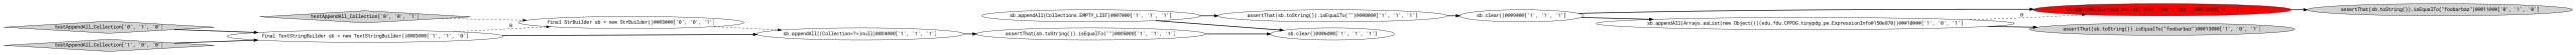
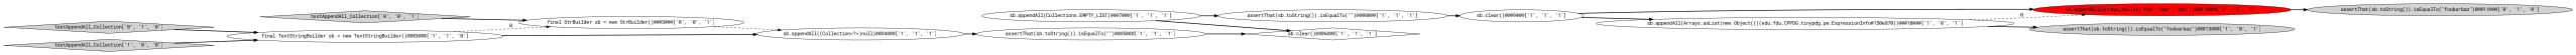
  digraph {
    fontname="Roboto Mono"
    rankdir=LR
    node [fillcolor=white fontname="Roboto Mono" shape=ellipse style=filled]
    edge [fontname="Roboto Mono" style=bold]
    n1 [label="final TextStringBuilder sb = new TextStringBuilder()@@@3@@@['1', '1', '0']"]
    n2 [label="final StrBuilder sb = new StrBuilder()@@@3@@@['0', '0', '1']"]
    n3 [label="sb.appendAll((Collection<?>)null)@@@4@@@['1', '1', '1']"]
    n4 [label="assertThat(sb.toString()).isEqualTo(\"\")@@@5@@@['1', '1', '1']"]
    n5 [fillcolor=lightgray label="testAppendAll_Collection['0', '1', '0']" shape=diamond]
    n6 [fillcolor=lightgray label="testAppendAll_Collection['1', '0', '0']" shape=diamond]
    n7 [fillcolor=lightgray label="assertThat(sb.toString()).isEqualTo(\"foobarbaz\")@@@13@@@['1', '0', '1']"]
    n8 [label="sb.clear()@@@9@@@['1', '1', '1']"]
    n9 [fillcolor=red label="sb.appendAll(Arrays.asList(\"foo\",\"bar\",\"baz\"))@@@10@@@['0', '1', '0']"]
    n10 [label="sb.appendAll(Arrays.asList(new Object((((edu.fdu.CPPDG.tinypdg.pe.ExpressionInfo@150e870))@@@10@@@['1', '0', '1']"]
    n11 [fillcolor=lightgray label="assertThat(sb.toString()).isEqualTo(\"foobarbaz\")@@@11@@@['0', '1', '0']"]
    n12 [fillcolor=lightgray label="testAppendAll_Collection['0', '0', '1']" shape=diamond]
    n13 [label="sb.appendAll(Collections.EMPTY_LIST)@@@7@@@['1', '1', '1']"]
    n14 [label="assertThat(sb.toString()).isEqualTo(\"\")@@@8@@@['1', '1', '1']"]
-   n15 [label="sb.clear()@@@6@@@['1', '1', '1']"]
+   n15 [label="sb.clear()@@@6@@@['1', '1', '1']" shape=diamond]
    n1 -> n2 [label=0 style=dashed]
    n1 -> n3
    n2 -> n3 [style=dashed]
    n3 -> n4
    n4 -> n15
    n5 -> n1
    n6 -> n1
    n8 -> n9
    n8 -> n10
    n9 -> n11
    n10 -> n7
    n10 -> n9 [label=0 style=dashed]
-   n12 -> n2 [style=dashed]
+   n12 -> n2
    n13 -> n14
    n13 -> n15
    n14 -> n8
  }
